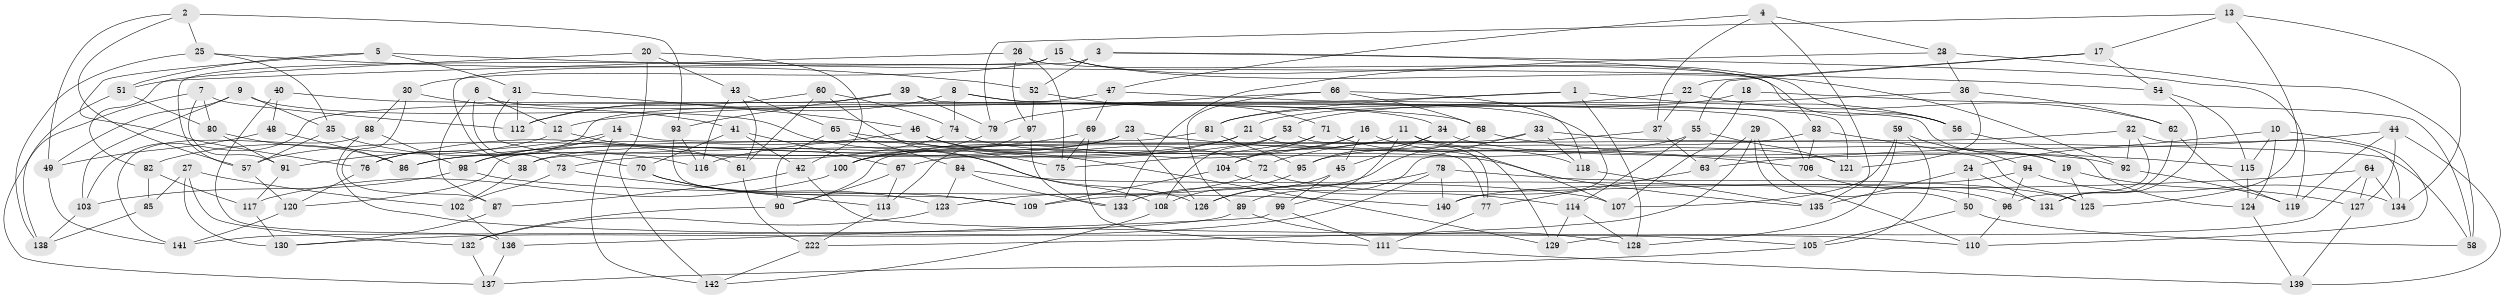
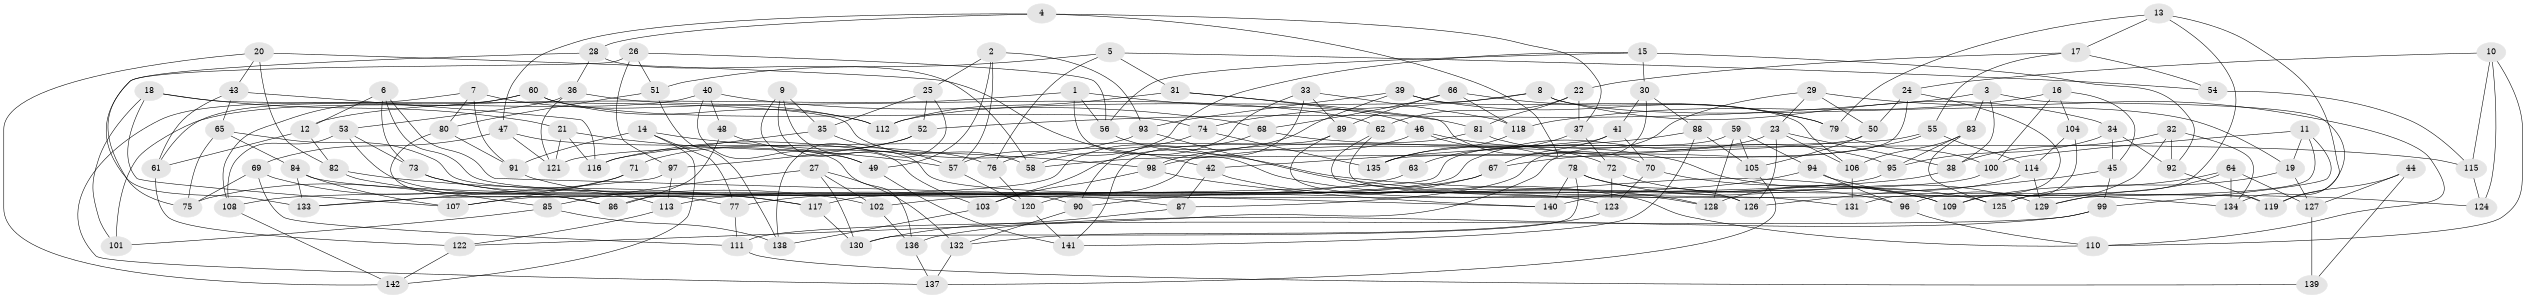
  graph {
    node [color=gray90 style=filled]
    1
    12
    56
    81
    128
    61
    82
    124
    95
    120
    2
    25
    49
    57
    93
    52
    35
    138
    141
    116
    109
    3
    38
    83
    119
    102
    97
    71
    125
-   106 [label=706]
+   106
    4
    28
    37
    47
    135
    58
    36
    133
    63
    72
    76
    121
    69
    5
    31
    51
    54
    112
    46
    70
    80
    115
    131
    6
    73
    87
    140
    113
    130
    7
    91
    137
    86
    117
    8
    19
    34
    74
    127
    92
    45
    9
    103
    126
    10
    24
    110
    50
    139
    11
    99
    100
    129
    136
    111
-   122 [label=222]
+   122
    85
    13
    17
    79
    134
    22
    55
    14
    77
    142
    98
    48
    15
    30
    41
    88
    16
    104
    118
    114
    62
    67
    18
    21
+   101
    107
    20
    42
    43
    65
    23
    105
    26
    75
    27
    132
    53
    29
    123
    32
    96
    33
    89
    90
    108
    39
    40
    68
    84
    44
    59
    94
    60
    64
    66
    78
    1 -- 12
    1 -- 56
    1 -- 81
    1 -- 128
    12 -- 61
    12 -- 82
    56 -- 124
    81 -- 95
    81 -- 120
    61 -- 122
    82 -- 117
    82 -- 85
-   124 -- 139
    95 -- 108
    120 -- 141
    2 -- 25
    2 -- 49
    2 -- 57
    2 -- 93
    25 -- 52
    25 -- 35
    25 -- 138
    49 -- 141
    57 -- 120
    93 -- 116
    93 -- 109
    52 -- 97
    52 -- 71
    35 -- 57
    35 -- 116
    3 -- 52
    3 -- 38
    3 -- 83
    3 -- 119
    38 -- 102
    83 -- 95
    83 -- 125
    83 -- 106
    102 -- 136
    97 -- 133
    97 -- 113
-   71 -- 104
    71 -- 107
    71 -- 75
    106 -- 131
    4 -- 28
    4 -- 37
    4 -- 47
    4 -- 135
    28 -- 58
    28 -- 36
    28 -- 133
    37 -- 63
    37 -- 72
    47 -- 76
    47 -- 121
    47 -- 69
    36 -- 121
    36 -- 62
    36 -- 53
    63 -- 77
    72 -- 123
    72 -- 96
    76 -- 120
    69 -- 86
    69 -- 111
    69 -- 75
    5 -- 76
    5 -- 31
    5 -- 51
    5 -- 54
    31 -- 112
    31 -- 46
    31 -- 70
    51 -- 138
    51 -- 80
    54 -- 115
-   54 -- 131
    46 -- 72
    46 -- 129
    46 -- 98
    70 -- 109
    70 -- 123
    80 -- 91
    80 -- 86
    115 -- 124
    6 -- 12
    6 -- 73
    6 -- 87
    6 -- 140
    73 -- 102
    73 -- 113
    87 -- 130
    113 -- 122
    7 -- 112
    7 -- 80
    7 -- 91
    7 -- 137
    91 -- 117
    117 -- 130
    8 -- 112
    8 -- 19
    8 -- 34
    8 -- 74
    19 -- 125
    19 -- 127
    34 -- 95
    34 -- 92
    34 -- 45
    74 -- 135
    74 -- 76
    127 -- 139
    92 -- 119
    45 -- 126
    45 -- 99
    9 -- 49
    9 -- 35
    9 -- 103
    9 -- 126
    103 -- 138
    10 -- 124
    10 -- 115
    10 -- 24
    10 -- 110
    24 -- 135
    24 -- 131
    24 -- 50
    50 -- 58
    50 -- 105
    11 -- 19
    11 -- 99
    11 -- 100
    11 -- 129
    99 -- 136
    99 -- 111
    100 -- 117
    136 -- 137
    111 -- 139
    122 -- 142
    85 -- 138
+   85 -- 101
    13 -- 125
    13 -- 17
    13 -- 79
    13 -- 134
    17 -- 54
    17 -- 22
    17 -- 55
    79 -- 100
    22 -- 81
    22 -- 37
    22 -- 62
    55 -- 121
    55 -- 114
    55 -- 67
    14 -- 91
    14 -- 77
    14 -- 142
    14 -- 98
    77 -- 111
    98 -- 140
    98 -- 103
    48 -- 49
    48 -- 86
    15 -- 56
    15 -- 57
    15 -- 92
    15 -- 30
    30 -- 87
    30 -- 41
    30 -- 88
    41 -- 70
    41 -- 67
    41 -- 42
    88 -- 141
    88 -- 98
    88 -- 105
    16 -- 45
    16 -- 100
    16 -- 104
    16 -- 118
    104 -- 109
    104 -- 114
    118 -- 135
    114 -- 128
    114 -- 129
    62 -- 119
    62 -- 131
    67 -- 113
    67 -- 90
    18 -- 58
    18 -- 21
+   18 -- 101
    18 -- 107
    21 -- 57
    21 -- 116
    21 -- 121
    20 -- 82
    20 -- 142
    20 -- 42
    20 -- 43
    42 -- 87
    42 -- 110
    43 -- 61
    43 -- 116
    43 -- 65
    65 -- 75
    65 -- 90
    65 -- 84
    23 -- 38
    23 -- 106
    23 -- 86
    23 -- 126
    105 -- 137
    26 -- 56
    26 -- 97
    26 -- 51
    26 -- 75
    27 -- 102
    27 -- 130
    27 -- 85
    27 -- 132
    132 -- 137
    53 -- 73
    53 -- 77
    53 -- 108
-   29 -- 63
+   29 -- 23
    29 -- 110
    29 -- 50
    29 -- 122
    123 -- 132
    32 -- 38
    32 -- 92
    32 -- 134
    32 -- 96
    96 -- 110
    33 -- 58
    33 -- 118
    33 -- 89
    33 -- 90
    89 -- 128
    89 -- 141
    90 -- 132
    108 -- 142
    39 -- 93
    39 -- 106
    39 -- 103
    39 -- 79
    40 -- 136
    40 -- 48
+   40 -- 101
    40 -- 68
    68 -- 133
    68 -- 115
    84 -- 133
    84 -- 107
    84 -- 123
    44 -- 119
-   44 -- 63
    44 -- 127
    44 -- 139
    59 -- 128
    59 -- 107
    59 -- 105
    59 -- 94
    94 -- 140
    94 -- 134
    94 -- 96
    60 -- 61
    60 -- 112
    60 -- 74
    60 -- 108
    64 -- 109
    64 -- 127
    64 -- 129
    64 -- 134
    66 -- 79
    66 -- 118
    66 -- 89
    66 -- 68
    78 -- 125
    78 -- 140
    78 -- 130
    78 -- 126
  }
